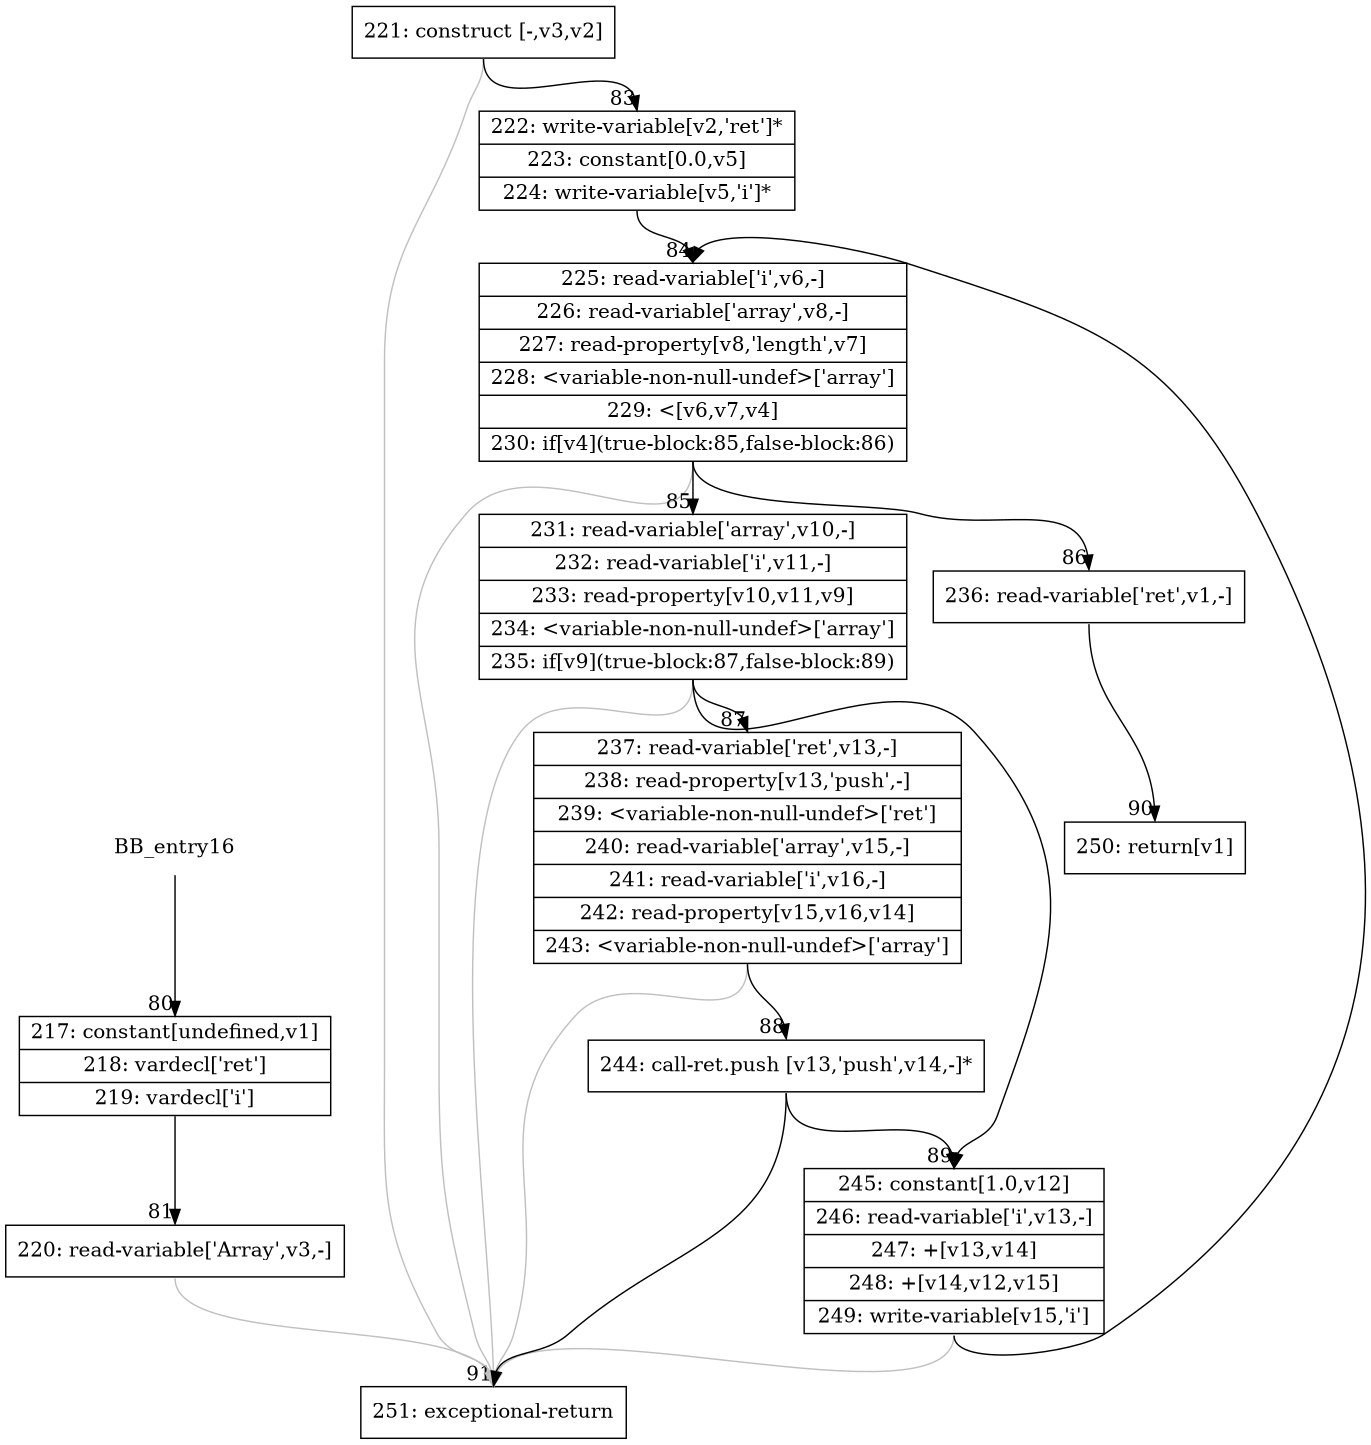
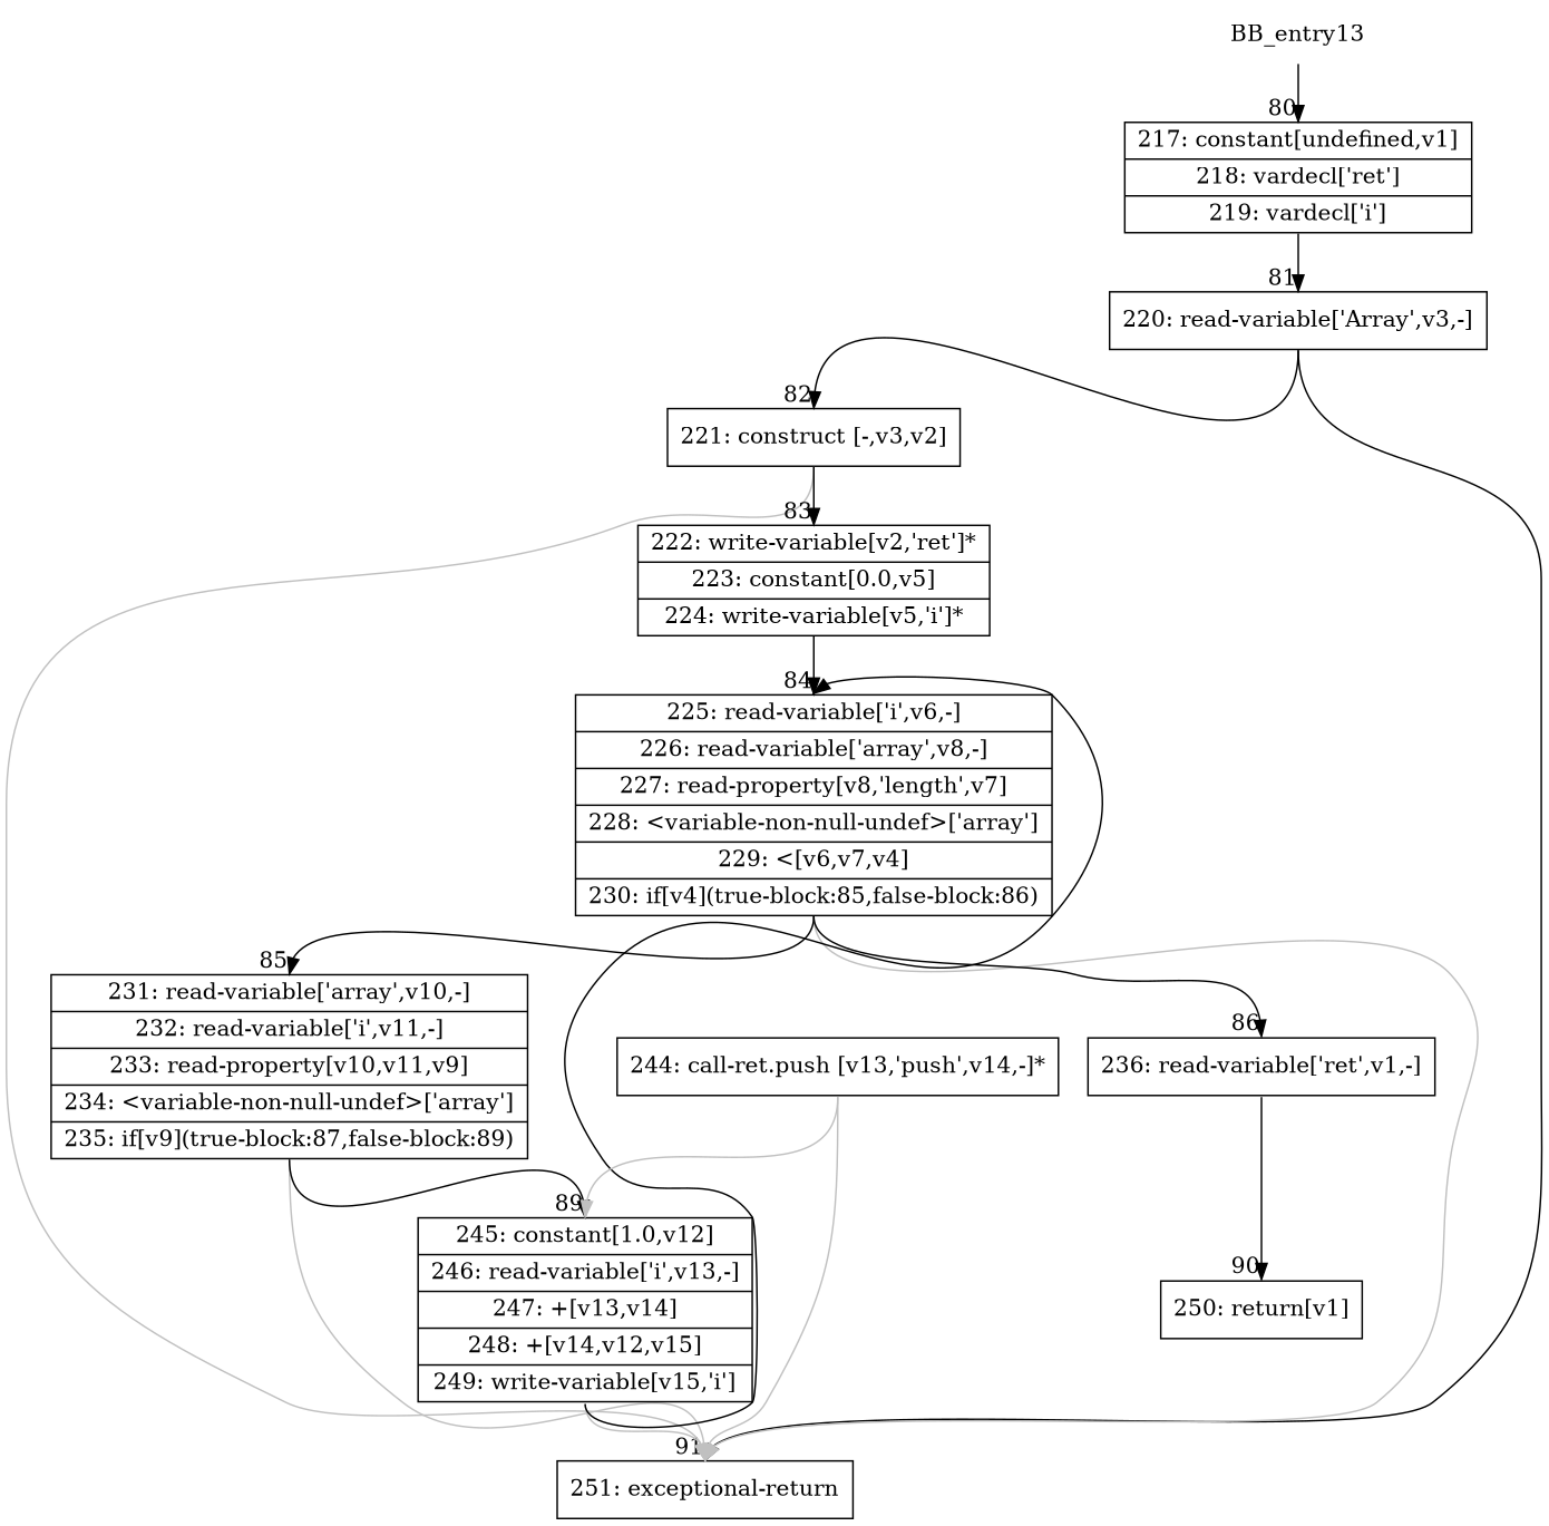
  digraph {
    rankdir=TD
    node [shape=record]
    edge [headport=n tailport=s]
-   BB_entry13 [shape=none label=BB_entry16]
+   BB_entry13 [shape=none]
    n2 [label="{217: constant[undefined,v1]|218: vardecl['ret']|219: vardecl['i']}"]
    n3 [label="{220: read-variable['Array',v3,-]}"]
    n4 [label="{221: construct [-,v3,v2]}"]
    n5 [label="{251: exceptional-return}"]
    n6 [label="{222: write-variable[v2,'ret']*|223: constant[0.0,v5]|224: write-variable[v5,'i']*}"]
    n7 [label="{225: read-variable['i',v6,-]|226: read-variable['array',v8,-]|227: read-property[v8,'length',v7]|228: \<variable-non-null-undef\>['array']|229: \<[v6,v7,v4]|230: if[v4](true-block:85,false-block:86)}"]
    n8 [label="{231: read-variable['array',v10,-]|232: read-variable['i',v11,-]|233: read-property[v10,v11,v9]|234: \<variable-non-null-undef\>['array']|235: if[v9](true-block:87,false-block:89)}"]
    n9 [label="{236: read-variable['ret',v1,-]}"]
-   n10 [label="{237: read-variable['ret',v13,-]|238: read-property[v13,'push',-]|239: \<variable-non-null-undef\>['ret']|240: read-variable['array',v15,-]|241: read-variable['i',v16,-]|242: read-property[v15,v16,v14]|243: \<variable-non-null-undef\>['array']}"]
    n11 [label="{245: constant[1.0,v12]|246: read-variable['i',v13,-]|247: +[v13,v14]|248: +[v14,v12,v15]|249: write-variable[v15,'i']}"]
    n12 [label="{250: return[v1]}"]
    n13 [label="{244: call-ret.push [v13,'push',v14,-]*}"]
    BB_entry13 -> n2 [headlabel="    80"]
    n2 -> n3 [headlabel="      81"]
-   n3 -> n5 [color=gray headlabel="      91"]
+   n3 -> n4 [headlabel="      82"]
+   n3 -> n5 [color=black headlabel="      91"]
    n4 -> n5 [color=gray]
    n4 -> n6 [headlabel="      83"]
    n6 -> n7 [headlabel="      84"]
    n7 -> n5 [color=gray]
    n7 -> n8 [headlabel="      85"]
    n7 -> n9 [headlabel="      86"]
    n8 -> n5 [color=gray]
-   n8 -> n10 [headlabel="      87"]
    n8 -> n11 [headlabel="      89"]
    n9 -> n12 [headlabel="      90"]
-   n10 -> n5 [color=gray]
-   n10 -> n13 [headlabel="      88"]
    n11 -> n5 [color=gray]
    n11 -> n7
-   n13 -> n5 [color=black]
-   n13 -> n11
+   n13 -> n5 [color=gray]
+   n13 -> n11 [color=gray]
  }
